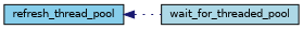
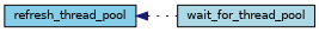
  digraph {
    rankdir=LR
    node [color=black fontname=Helvetica fontsize=10 shape=record style=filled]
    n1 [fillcolor=skyblue fontcolor=black height=0.2 label=refresh_thread_pool width=0.4]
-   n2 [fillcolor=lightblue height=0.2 label=wait_for_threaded_pool width=0.4]
+   n2 [fillcolor=lightblue height=0.2 label=wait_for_thread_pool width=0.4]
    n1 -> n2 [color=midnightblue dir=back fontname=Helvetica fontsize=10 labelfontname=Helvetica labelfontsize=10 style=dotted]
  }
